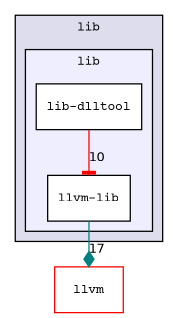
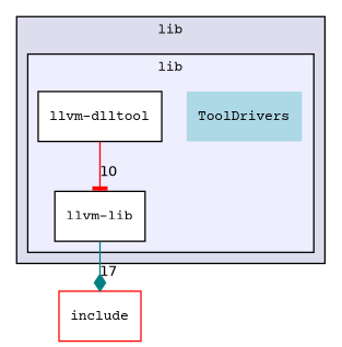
  digraph {
    compound=true
    fontname="Courier Prime"
    node [fillcolor=white fontname="Courier Prime" fontsize=10 shape=box style=filled color=black]
    edge [fontname="Courier Prime" labeldistance=1.5 labelfontname=Helvetica labelfontsize=10]
-   n2 [label="lib-dlltool"]
+   n1 [fillcolor=lightblue label=ToolDrivers shape=plaintext color=""]
+   n2 [label="llvm-dlltool"]
    n3 [label="llvm-lib"]
-   n4 [color=red label=llvm]
+   n4 [color=red label=include]
    subgraph cluster_1 {
      bgcolor="#ddddee"
      fontsize=10
      label=lib
      pencolor=black
      subgraph cluster_2 {
        bgcolor="#eeeeff"
        fontsize=10
        label=lib
        pencolor=black
+       n1
        n2
        n3
      }
    }
    n2 -> n3 [arrowhead=tee color=red headlabel=10]
    n3 -> n4 [arrowhead=diamond color=teal headlabel=17]
  }
